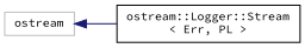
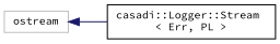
  digraph {
    rankdir=LR
    fontname="Source Code Pro"
    node [fillcolor=white fontname="Source Code Pro" fontsize=10 shape=record style=filled]
    n1 [color=grey75 height=0.2 label=ostream width=0.4]
-   n2 [color=black height=0.2 label="ostream::Logger::Stream\l\< Err, PL \>" width=0.4]
+   n2 [color=black height=0.2 label="casadi::Logger::Stream\l\< Err, PL \>" width=0.4]
    n1 -> n2 [color=midnightblue dir=back fontname="Source Code Pro" fontsize=10 labelfontname="FreeSans.ttf" labelfontsize=10 style=solid]
  }
